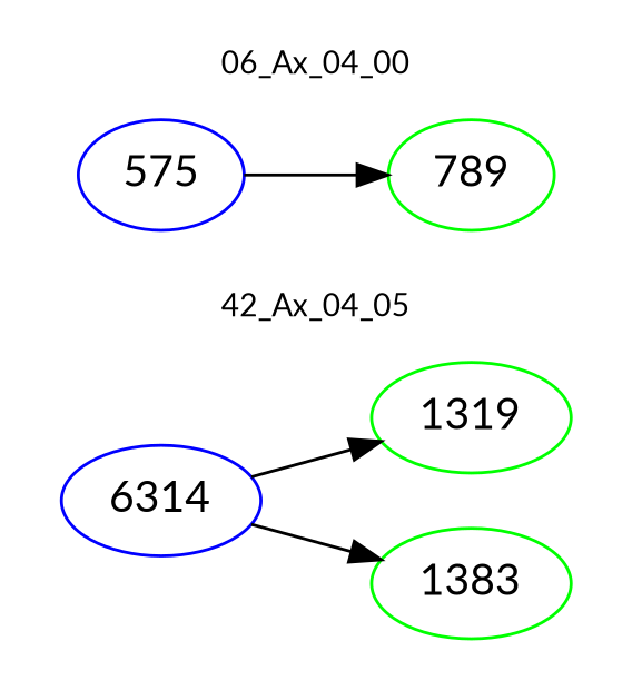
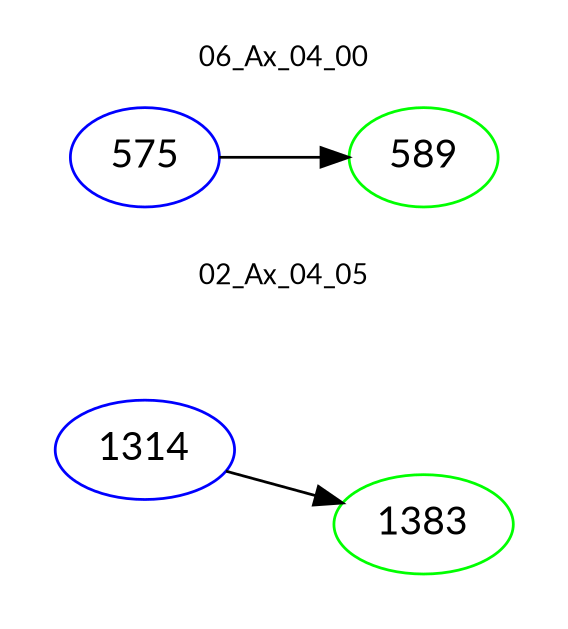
  digraph {
    fontname=Lato
    rankdir=LR
    node [color=green fontname=Lato]
    edge [color=black fontname=Lato]
-   n1 [color=blue label=6314]
+   n1 [color=blue label=1314]
    n2 [label=1383]
-   n3 [label=1319]
    n4 [color=blue label=575]
-   n5 [label=789]
+   n5 [label=589]
    subgraph cluster_1 {
      color=white
      fontsize=10
-     label="42_Ax_04_05"
+     label="02_Ax_04_05"
      n1
      n2
-     n3
    }
    subgraph cluster_2 {
      color=white
      fontsize=10
      label="06_Ax_04_00"
      n4
      n5
    }
    n1 -> n2
-   n1 -> n3
    n4 -> n5
  }
